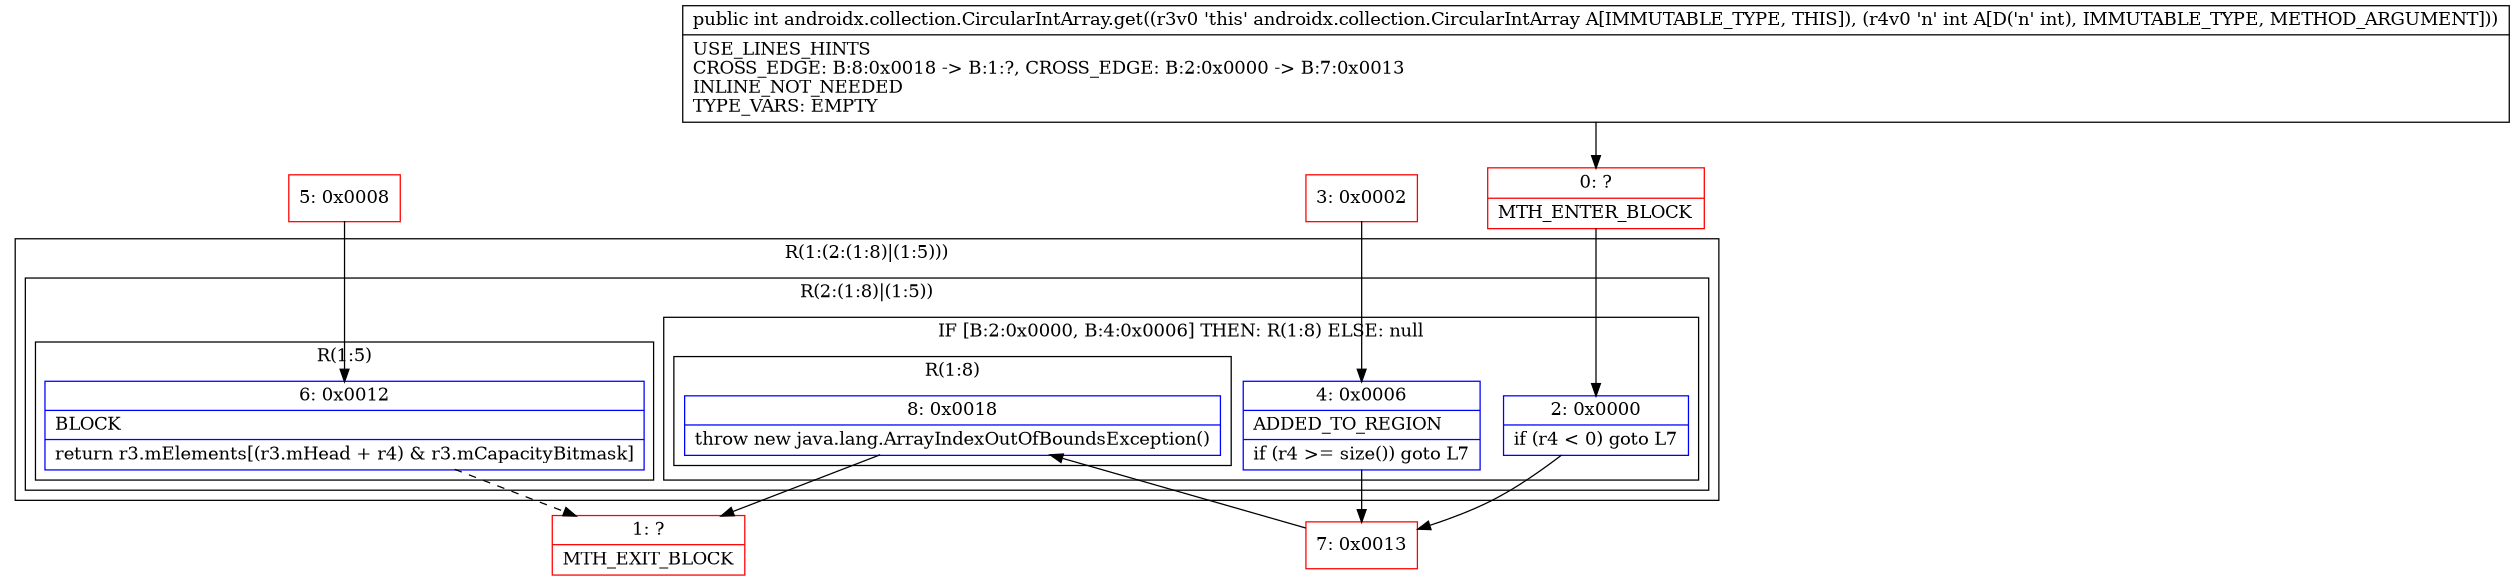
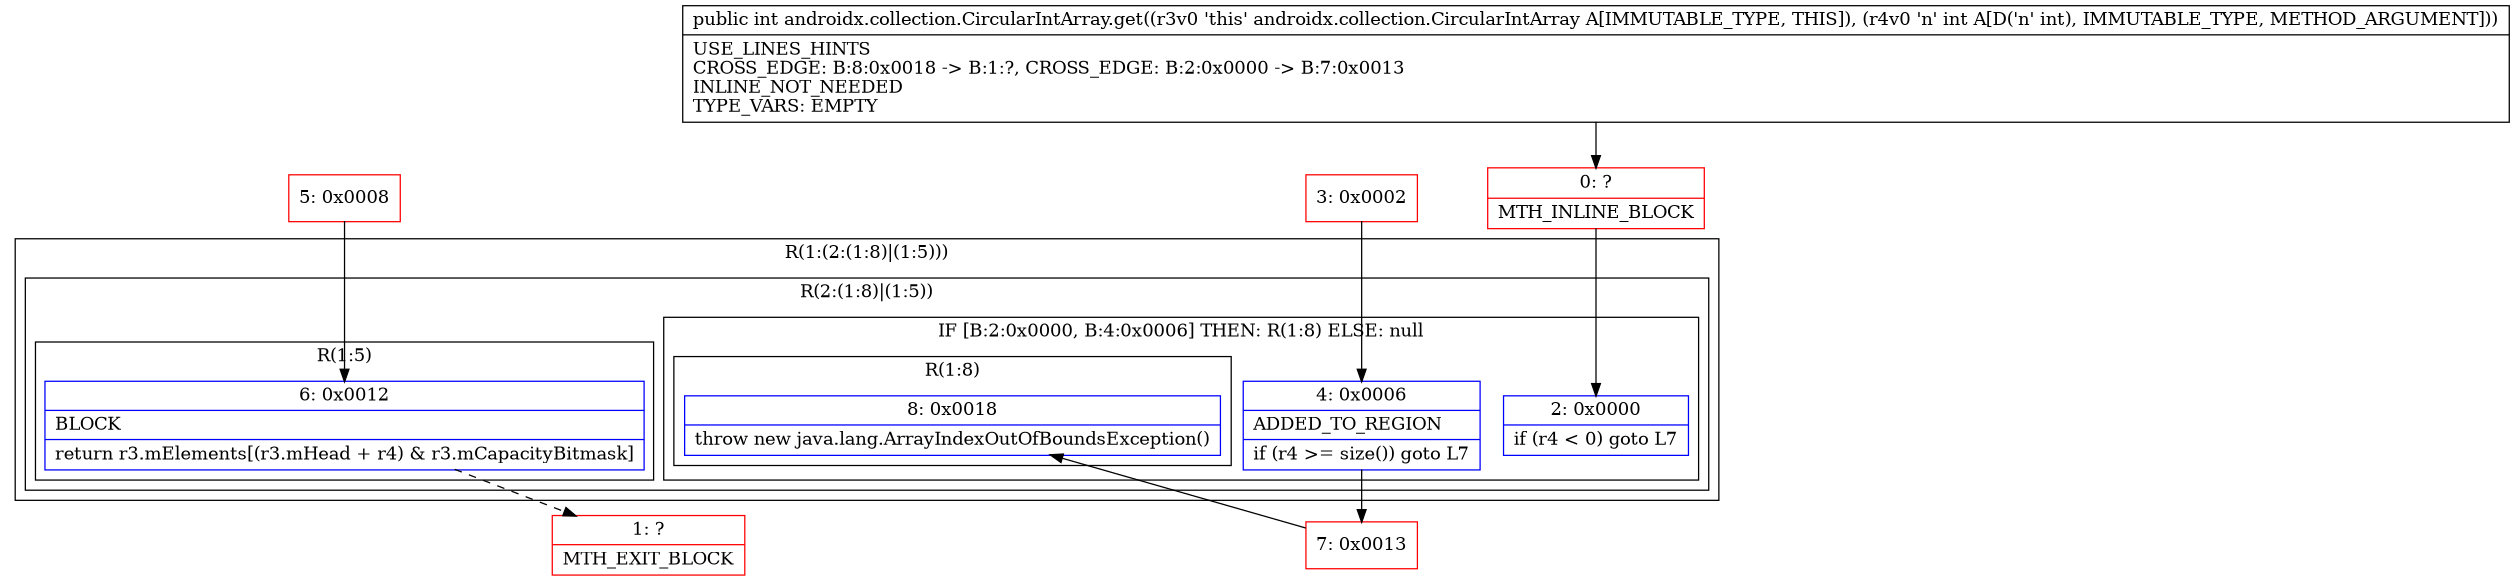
  digraph {
    node [color=red shape=record]
    n1 [color=blue label="{8\:\ 0x0018|throw new java.lang.ArrayIndexOutOfBoundsException()\l}"]
    n2 [color=blue label="{2\:\ 0x0000|if (r4 \< 0) goto L7\l}"]
    n3 [color=blue label="{4\:\ 0x0006|ADDED_TO_REGION\l|if (r4 \>= size()) goto L7\l}"]
    n4 [color=blue label="{6\:\ 0x0012|BLOCK\l|return r3.mElements[(r3.mHead + r4) & r3.mCapacityBitmask]\l}"]
    n5 [label="{1\:\ ?|MTH_EXIT_BLOCK\l}"]
    n6 [label="{7\:\ 0x0013}"]
    n7 [label="{3\:\ 0x0002}"]
    n8 [label="{5\:\ 0x0008}"]
-   n9 [label="{0\:\ ?|MTH_ENTER_BLOCK\l}"]
+   n9 [label="{0\:\ ?|MTH_INLINE_BLOCK\l}"]
    n10 [label="{public int androidx.collection.CircularIntArray.get((r3v0 'this' androidx.collection.CircularIntArray A[IMMUTABLE_TYPE, THIS]), (r4v0 'n' int A[D('n' int), IMMUTABLE_TYPE, METHOD_ARGUMENT]))  | USE_LINES_HINTS\lCROSS_EDGE: B:8:0x0018 \-\> B:1:?, CROSS_EDGE: B:2:0x0000 \-\> B:7:0x0013\lINLINE_NOT_NEEDED\lTYPE_VARS: EMPTY\l}" color=""]
    subgraph cluster_1 {
      label="R(1:(2:(1:8)|(1:5)))"
      subgraph cluster_2 {
        label="R(2:(1:8)|(1:5))"
        subgraph cluster_3 {
          label="IF [B:2:0x0000, B:4:0x0006] THEN: R(1:8) ELSE: null"
          n2
          n3
          subgraph cluster_4 {
            label="R(1:8)"
            n1
          }
        }
        subgraph cluster_5 {
          label="R(1:5)"
          n4
        }
      }
    }
-   n1 -> n5
-   n2 -> n6
    n3 -> n6
    n4 -> n5 [style=dashed]
    n6 -> n1
    n7 -> n3
    n8 -> n4
    n9 -> n2
    n10 -> n9
  }
